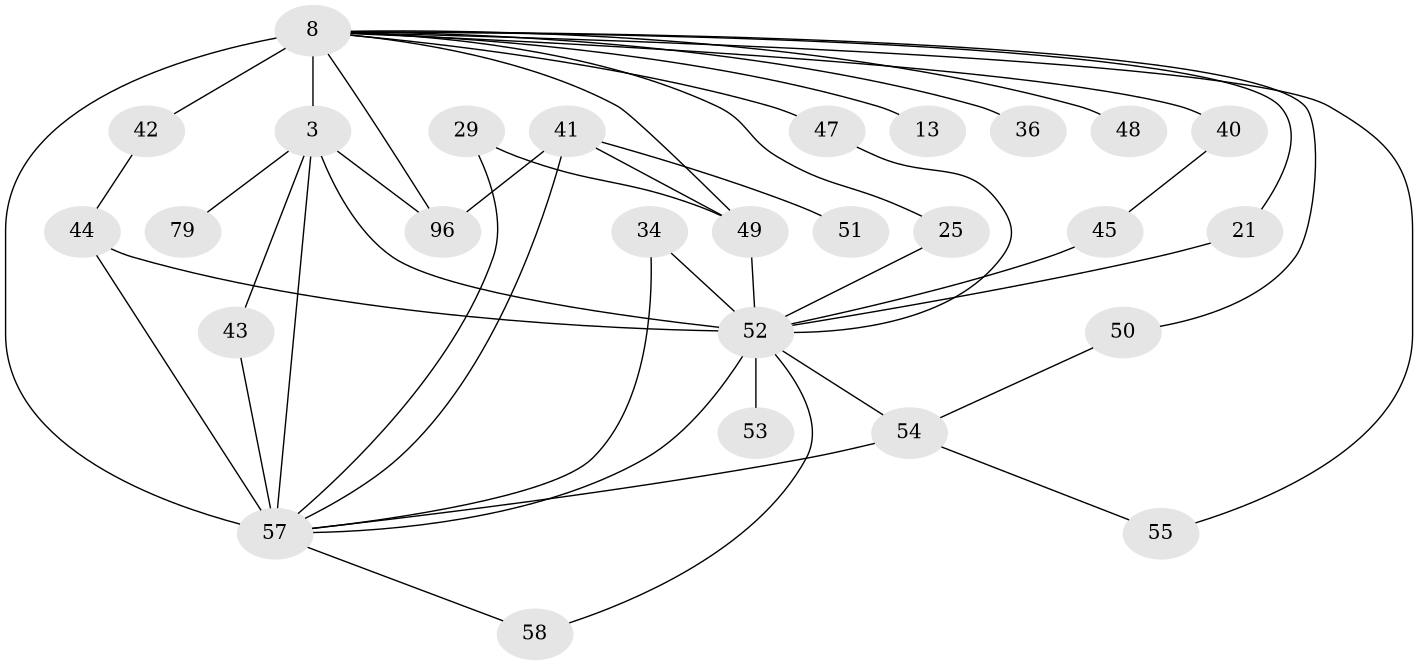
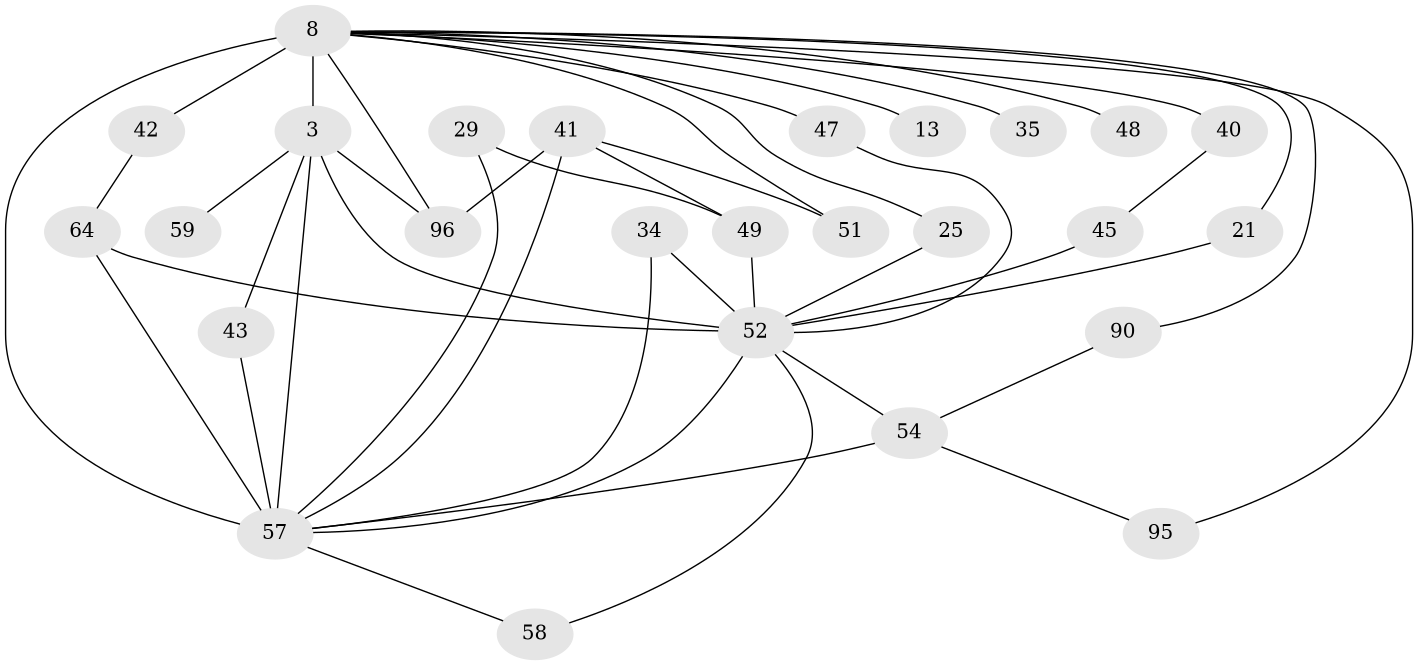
  graph {
    node [color=gray90 style=filled]
    8 [super="+7+4"]
    n2 [label=3 super="+3"]
    13
    21
    25
-   36
+   36 [label=35]
    40
    42
    n9 [label=96 super="+27"]
    47 [super="+35"]
    48 [super="+20"]
-   50
-   55
+   50 [label=90]
+   55 [label=95]
    n14 [label=51]
    57 [super="+39+33+6"]
    52 [super="+24+10"]
    43
-   59 [super="+32" label=79]
+   59 [super="+32"]
    45 [super="+26"]
-   44 [super="+31"]
+   44 [super="+31" label=64]
    54 [super="+19+51"]
-   53
    58
    29
    49
    34
    41 [super="+38+37"]
    8 -- n2 [weight=8]
    8 -- 13 [weight=2]
    8 -- 21
    8 -- 25
    8 -- 36
    8 -- 40
    8 -- 42
    8 -- n9 [weight=2]
    8 -- 47 [weight=2]
    8 -- 48 [weight=3]
    8 -- 50
    8 -- 55
-   8 -- 49
+   8 -- n14
    8 -- 57 [weight=11]
    n2 -- n9 [weight=2]
    n2 -- 57 [weight=5]
    n2 -- 52 [weight=5]
    n2 -- 43
    n2 -- 59
    21 -- 52
    25 -- 52
    40 -- 45
    42 -- 44
    47 -- 52
    50 -- 54
    57 -- 58
    52 -- 57 [weight=4]
    52 -- 54 [weight=4]
-   52 -- 53 [weight=2]
    52 -- 58
    43 -- 57
    45 -- 52 [weight=4]
    44 -- 57 [weight=3]
    44 -- 52 [weight=2]
    54 -- 55
    54 -- 57
    29 -- 57 [weight=2]
    29 -- 49
    49 -- 52
    34 -- 57
    34 -- 52
    41 -- n9
    41 -- n14
    41 -- 57
    41 -- 49 [weight=2]
  }
